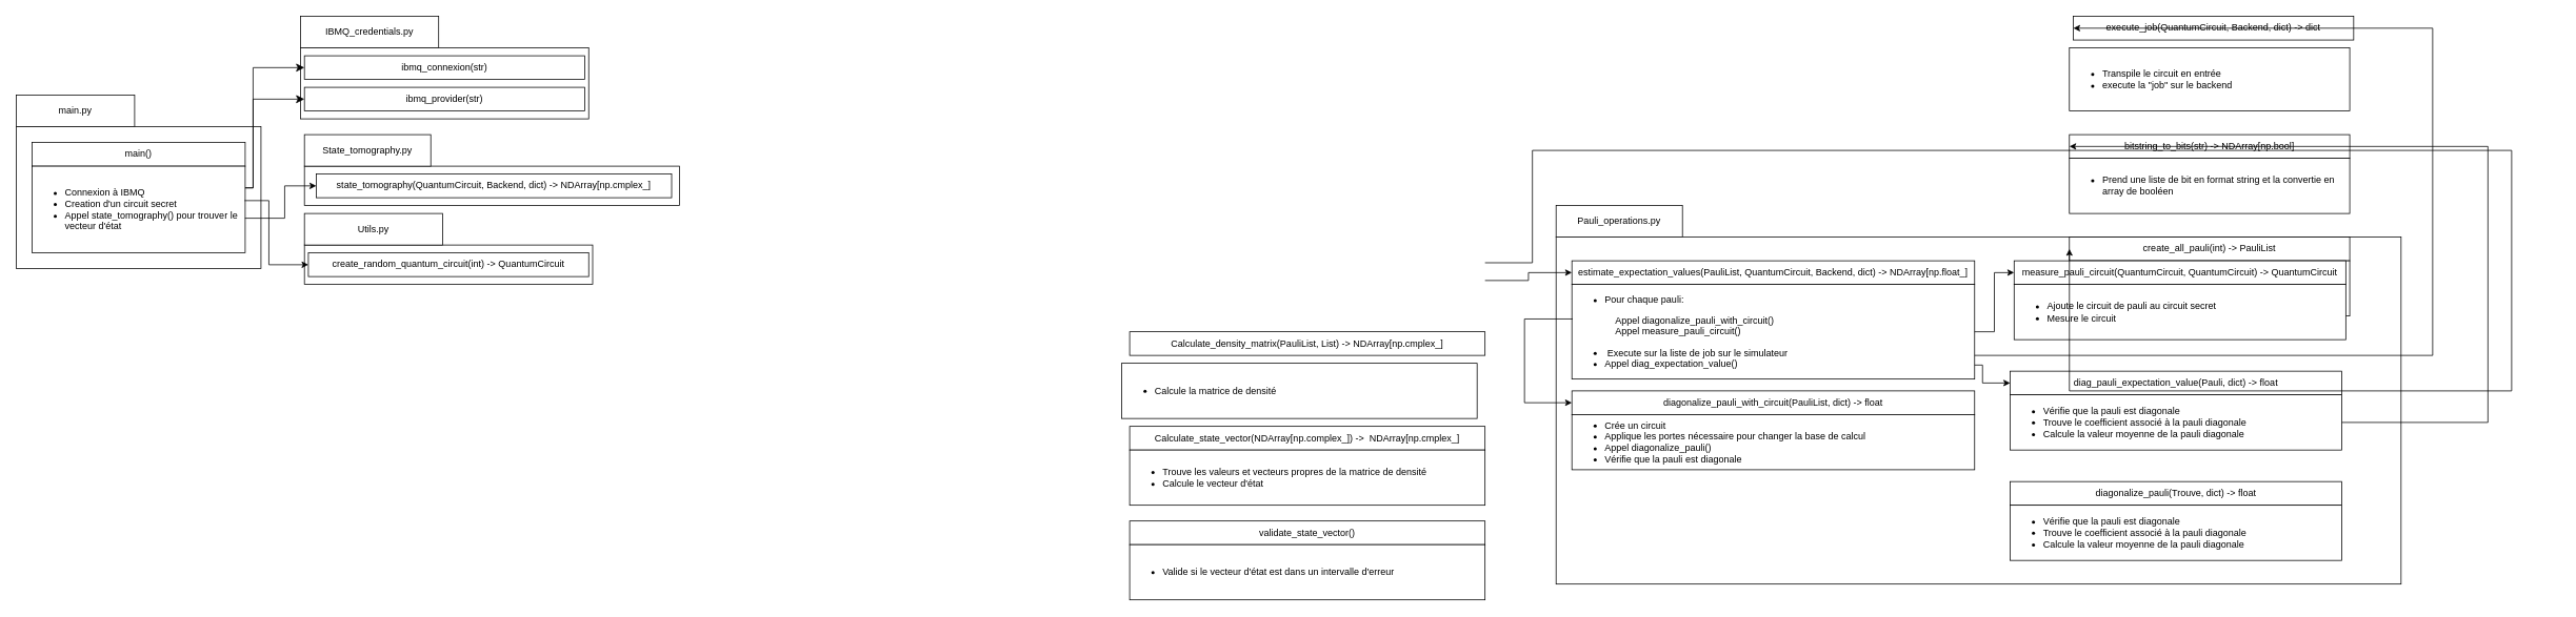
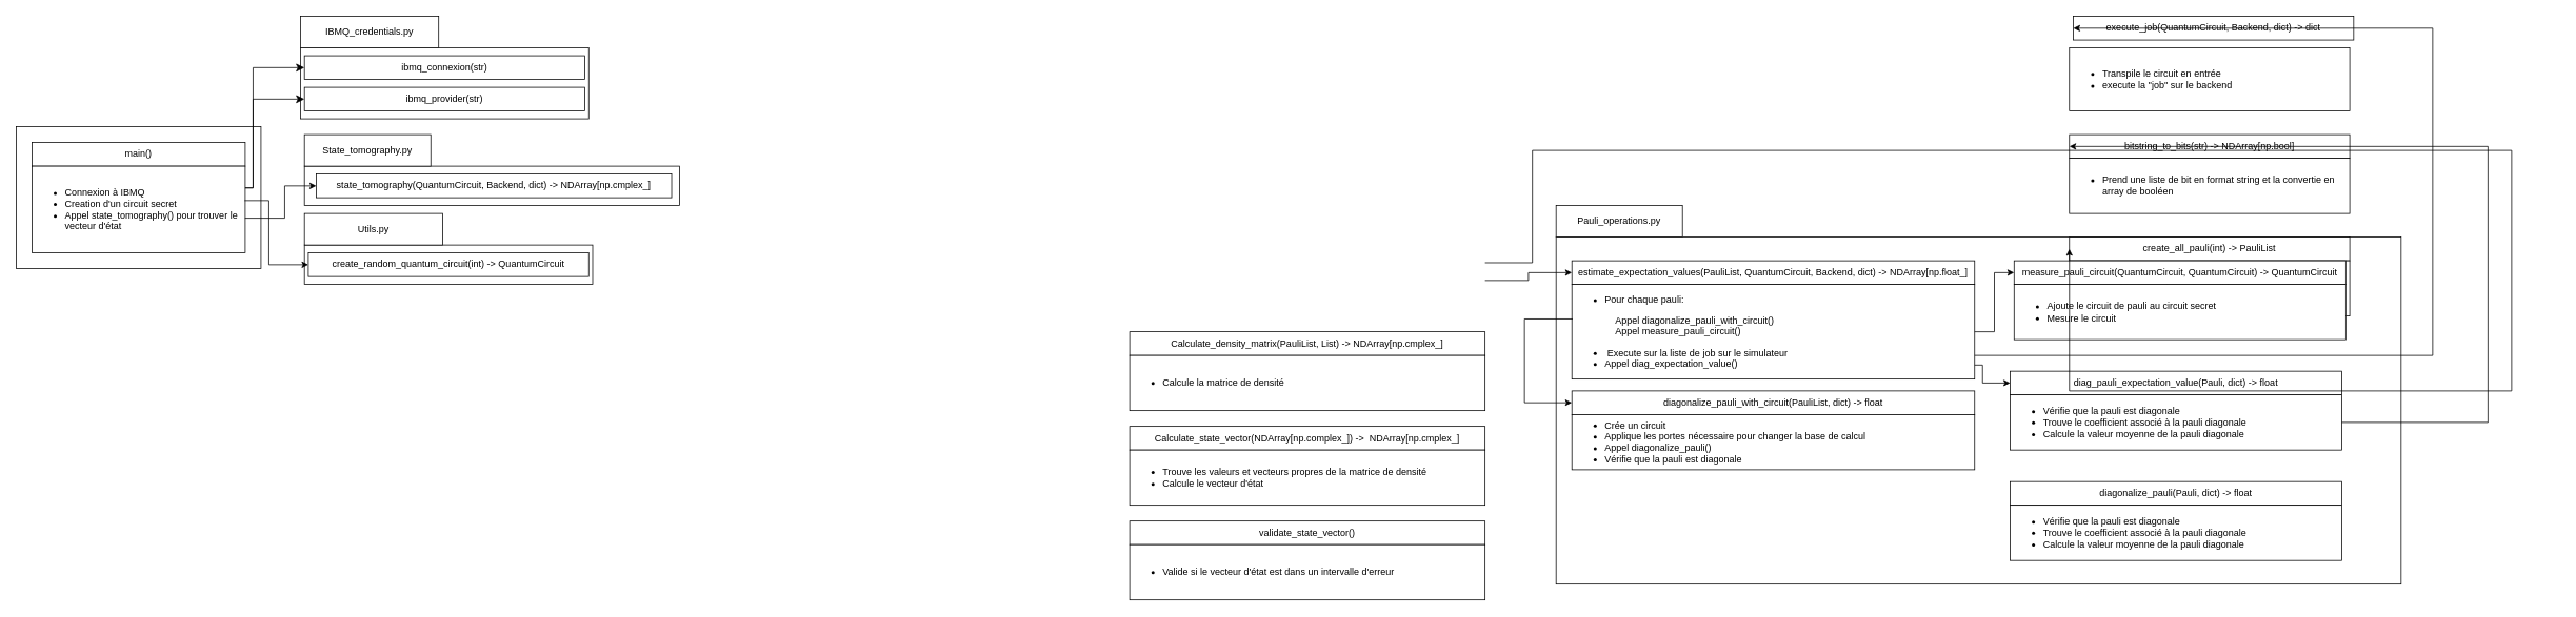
  <mxCell id="0" />
  <mxCell id="1" parent="0" />
  <mxCell id="2" value="" style="rounded=0;whiteSpace=wrap;html=1;" parent="1" vertex="1"><mxGeometry x="385" y="310" width="365" height="50" as="geometry" /></mxCell>
  <mxCell id="3" value="" style="rounded=0;fontColor=none;noLabel=1;labelBackgroundColor=none;" parent="1" vertex="1"><mxGeometry x="1970" y="300" width="1070" height="440" as="geometry" /></mxCell>
  <mxCell id="4" value="estimate_expectation_values(PauliList, QuantumCircuit, Backend, dict) -&amp;gt; NDArray[np.float_]" style="rounded=0;whiteSpace=wrap;html=1;" parent="1" vertex="1"><mxGeometry x="1990" y="330" width="510" height="30" as="geometry" /></mxCell>
  <mxCell id="5" value="&lt;ul&gt;&lt;li&gt;Pour chaque pauli:&amp;nbsp;&lt;/li&gt;&lt;/ul&gt;&lt;span&gt;&lt;span style=&quot;white-space: pre&quot;&gt;&#09;&lt;/span&gt;&lt;span style=&quot;white-space: pre&quot;&gt;&#09;&lt;/span&gt;Appel diagonalize_pauli_with_circuit()&lt;br&gt;&lt;span style=&quot;white-space: pre&quot;&gt;&#09;&lt;/span&gt;&lt;span style=&quot;white-space: pre&quot;&gt;&#09;&lt;/span&gt;Appel measure_pauli_circuit()&lt;br&gt;&lt;ul&gt;&lt;li&gt;&lt;span&gt;&amp;nbsp;Execute sur la liste de job sur le simulateur&lt;/span&gt;&lt;/li&gt;&lt;li&gt;&lt;span&gt;Appel diag_expectation_value()&lt;/span&gt;&lt;/li&gt;&lt;/ul&gt;&lt;/span&gt;" style="rounded=0;whiteSpace=wrap;html=1;align=left;" parent="1" vertex="1"><mxGeometry x="1990" y="360" width="510" height="120" as="geometry" /></mxCell>
  <mxCell id="6" value="Pauli_operations.py" style="rounded=0;whiteSpace=wrap;html=1;" parent="1" vertex="1"><mxGeometry x="1970" y="260" width="160" height="40" as="geometry" /></mxCell>
  <mxCell id="7" value="" style="rounded=0;whiteSpace=wrap;html=1;" parent="1" vertex="1"><mxGeometry x="20" y="160" width="310" height="180" as="geometry" /></mxCell>
- <mxCell id="8" value="main.py" style="rounded=0;whiteSpace=wrap;html=1;" parent="1" vertex="1"><mxGeometry x="20" y="120" width="150" height="40" as="geometry" /></mxCell>
  <mxCell id="9" value="main()" style="rounded=0;whiteSpace=wrap;html=1;" parent="1" vertex="1"><mxGeometry x="40" y="180" width="270" height="30" as="geometry" /></mxCell>
  <mxCell id="10" value="&lt;ul&gt;&lt;li&gt;Connexion à IBMQ&lt;/li&gt;&lt;li&gt;Creation d'un circuit secret&lt;/li&gt;&lt;li&gt;Appel state_tomography() pour trouver le vecteur d'état&lt;/li&gt;&lt;/ul&gt;" style="rounded=0;whiteSpace=wrap;html=1;align=left;" parent="1" vertex="1"><mxGeometry x="40" y="210" width="270" height="110" as="geometry" /></mxCell>
  <mxCell id="11" value="create_random_quantum_circuit(int) -&amp;gt; QuantumCircuit" style="rounded=0;whiteSpace=wrap;html=1;" parent="1" vertex="1"><mxGeometry x="390" y="320" width="355" height="30" as="geometry" /></mxCell>
  <mxCell id="12" value="" style="rounded=0;whiteSpace=wrap;html=1;" parent="1" vertex="1"><mxGeometry x="380" y="60" width="365" height="90" as="geometry" /></mxCell>
  <mxCell id="13" value="ibmq_provider(str)" style="rounded=0;whiteSpace=wrap;html=1;" parent="1" vertex="1"><mxGeometry x="385" y="110" width="355" height="30" as="geometry" /></mxCell>
  <mxCell id="14" value="ibmq_connexion(str)" style="rounded=0;whiteSpace=wrap;html=1;" parent="1" vertex="1"><mxGeometry x="385" y="70" width="355" height="30" as="geometry" /></mxCell>
  <mxCell id="15" value="IBMQ_credentials.py" style="rounded=0;whiteSpace=wrap;html=1;" parent="1" vertex="1"><mxGeometry x="380" y="20" width="175" height="40" as="geometry" /></mxCell>
  <mxCell id="16" value="" style="edgeStyle=elbowEdgeStyle;elbow=horizontal;endArrow=classic;html=1;curved=0;rounded=0;endSize=8;startSize=8;exitX=1;exitY=0.25;exitDx=0;exitDy=0;entryX=0;entryY=0.5;entryDx=0;entryDy=0;" parent="1" source="10" target="14" edge="1"><mxGeometry width="50" height="50" relative="1" as="geometry"><mxPoint x="1300" y="260" as="sourcePoint" /><mxPoint x="1395" y="-30" as="targetPoint" /><Array as="points"><mxPoint x="320" y="80" /><mxPoint x="1330" y="270" /></Array></mxGeometry></mxCell>
  <mxCell id="17" value="" style="edgeStyle=elbowEdgeStyle;elbow=horizontal;endArrow=classic;html=1;curved=0;rounded=0;endSize=8;startSize=8;exitX=1;exitY=0.25;exitDx=0;exitDy=0;entryX=0;entryY=0.5;entryDx=0;entryDy=0;" parent="1" source="10" target="13" edge="1"><mxGeometry width="50" height="50" relative="1" as="geometry"><mxPoint x="1300" y="265" as="sourcePoint" /><mxPoint x="1445" y="185" as="targetPoint" /><Array as="points"><mxPoint x="320" y="140" /><mxPoint x="330" y="140" /><mxPoint x="1330" y="250" /></Array></mxGeometry></mxCell>
  <mxCell id="18" value="create_all_pauli(int) -&amp;gt; PauliList" style="rounded=0;whiteSpace=wrap;html=1;" parent="1" vertex="1"><mxGeometry x="2620" y="300" width="355" height="30" as="geometry" /></mxCell>
  <mxCell id="19" value="&lt;ul&gt;&lt;li&gt;À partir d'un nombre de qubits, créer toutes les combinaisons de Pauli possibles&lt;/li&gt;&lt;li&gt;retourner une liste de Pauli&lt;/li&gt;&lt;/ul&gt;" style="rounded=0;whiteSpace=wrap;html=1;align=left;" parent="1" vertex="1"><mxGeometry x="2620" y="330" width="355" height="70" as="geometry" /></mxCell>
  <mxCell id="20" value="execute_job(QuantumCircuit, Backend, dict) -&amp;gt; dict" style="rounded=0;whiteSpace=wrap;html=1;" parent="1" vertex="1"><mxGeometry x="2625" y="20" width="355" height="30" as="geometry" /></mxCell>
  <mxCell id="21" value="&lt;ul&gt;&lt;li&gt;Transpile le circuit en entrée&lt;/li&gt;&lt;li&gt;execute la ''job'' sur le backend&lt;/li&gt;&lt;/ul&gt;" style="rounded=0;whiteSpace=wrap;html=1;align=left;" parent="1" vertex="1"><mxGeometry x="2620" y="60" width="355" height="80" as="geometry" /></mxCell>
  <mxCell id="22" value="Utils.py" style="rounded=0;whiteSpace=wrap;html=1;" parent="1" vertex="1"><mxGeometry x="385" y="270" width="175" height="40" as="geometry" /></mxCell>
  <mxCell id="23" value="bitstring_to_bits(str)&amp;nbsp;-&amp;gt; NDArray[np.bool]" style="rounded=0;whiteSpace=wrap;html=1;" parent="1" vertex="1"><mxGeometry x="2620" y="170" width="355" height="30" as="geometry" /></mxCell>
  <mxCell id="24" value="&lt;ul&gt;&lt;li&gt;Prend une liste de bit en format string et la convertie en array de booléen&lt;br&gt;&lt;/li&gt;&lt;/ul&gt;" style="rounded=0;whiteSpace=wrap;html=1;align=left;" parent="1" vertex="1"><mxGeometry x="2620" y="200" width="355" height="70" as="geometry" /></mxCell>
  <mxCell id="25" value="" style="rounded=0;fontColor=none;noLabel=1;labelBackgroundColor=none;" parent="1" vertex="1"><mxGeometry x="385" y="210" width="475" height="50" as="geometry" /></mxCell>
  <mxCell id="26" value="Calculate_state_vector(NDArray[np.complex_]) -&amp;gt;&amp;nbsp;&amp;nbsp;NDArray[np.cmplex_]" style="rounded=0;whiteSpace=wrap;html=1;" parent="1" vertex="1"><mxGeometry x="1430" y="540" width="450" height="30" as="geometry" /></mxCell>
  <mxCell id="27" value="&lt;ul&gt;&lt;li&gt;Trouve les valeurs et vecteurs propres de la matrice de densité&lt;/li&gt;&lt;li&gt;Calcule le vecteur d'état&lt;/li&gt;&lt;/ul&gt;" style="rounded=0;whiteSpace=wrap;html=1;align=left;" parent="1" vertex="1"><mxGeometry x="1430" y="570" width="450" height="70" as="geometry" /></mxCell>
  <mxCell id="28" value="Calculate_density_matrix(PauliList, List) -&amp;gt; NDArray[np.cmplex_]" style="rounded=0;whiteSpace=wrap;html=1;" parent="1" vertex="1"><mxGeometry x="1430" y="420" width="450" height="30" as="geometry" /></mxCell>
- <mxCell id="29" value="&lt;ul&gt;&lt;li&gt;Calcule la matrice de densité&lt;/li&gt;&lt;/ul&gt;" style="rounded=0;whiteSpace=wrap;html=1;align=left;" parent="1" vertex="1"><mxGeometry x="1420" y="460" width="450" height="70" as="geometry" /></mxCell>
+ <mxCell id="29" value="&lt;ul&gt;&lt;li&gt;Calcule la matrice de densité&lt;/li&gt;&lt;/ul&gt;" style="rounded=0;whiteSpace=wrap;html=1;align=left;" parent="1" vertex="1"><mxGeometry x="1430" y="450" width="450" height="70" as="geometry" /></mxCell>
  <mxCell id="30" value="state_tomography(QuantumCircuit, Backend, dict) -&amp;gt; NDArray[np.cmplex_]" style="rounded=0;whiteSpace=wrap;html=1;" parent="1" vertex="1"><mxGeometry x="400" y="220" width="450" height="30" as="geometry" /></mxCell>
  <mxCell id="31" value="State_tomography.py" style="rounded=0;whiteSpace=wrap;html=1;" parent="1" vertex="1"><mxGeometry x="385" y="170" width="160" height="40" as="geometry" /></mxCell>
  <mxCell id="32" value="validate_state_vector()" style="rounded=0;whiteSpace=wrap;html=1;" parent="1" vertex="1"><mxGeometry x="1430" y="660" width="450" height="30" as="geometry" /></mxCell>
  <mxCell id="33" value="&lt;ul&gt;&lt;li&gt;Valide si le vecteur d'état est dans un intervalle d'erreur&lt;/li&gt;&lt;/ul&gt;" style="rounded=0;whiteSpace=wrap;html=1;align=left;" parent="1" vertex="1"><mxGeometry x="1430" y="690" width="450" height="70" as="geometry" /></mxCell>
  <mxCell id="34" value="diagonalize_pauli_with_circuit(PauliList, dict) -&amp;gt; float" style="rounded=0;whiteSpace=wrap;html=1;" parent="1" vertex="1"><mxGeometry x="1990" y="495" width="510" height="30" as="geometry" /></mxCell>
  <mxCell id="35" value="&lt;ul&gt;&lt;li&gt;Crée un circuit&amp;nbsp;&lt;/li&gt;&lt;li&gt;Applique les portes nécessaire pour changer la base de calcul&lt;/li&gt;&lt;li&gt;Appel diagonalize_pauli()&lt;/li&gt;&lt;li&gt;Vérifie que la pauli est diagonale&lt;/li&gt;&lt;/ul&gt;" style="rounded=0;whiteSpace=wrap;html=1;align=left;" parent="1" vertex="1"><mxGeometry x="1990" y="525" width="510" height="70" as="geometry" /></mxCell>
  <mxCell id="36" value="measure_pauli_circuit(QuantumCircuit, QuantumCircuit) -&amp;gt; QuantumCircuit" style="rounded=0;whiteSpace=wrap;html=1;" parent="1" vertex="1"><mxGeometry x="2550" y="330" width="420" height="30" as="geometry" /></mxCell>
  <mxCell id="37" value="&lt;ul&gt;&lt;li&gt;Ajoute le circuit de pauli au circuit secret&lt;/li&gt;&lt;li&gt;Mesure le circuit&lt;/li&gt;&lt;/ul&gt;" style="rounded=0;whiteSpace=wrap;html=1;align=left;" parent="1" vertex="1"><mxGeometry x="2550" y="360" width="420" height="70" as="geometry" /></mxCell>
  <mxCell id="38" value="" style="edgeStyle=elbowEdgeStyle;elbow=horizontal;endArrow=classic;html=1;rounded=0;exitX=1;exitY=0.5;exitDx=0;exitDy=0;entryX=0;entryY=0.5;entryDx=0;entryDy=0;" parent="1" source="5" target="36" edge="1"><mxGeometry width="50" height="50" relative="1" as="geometry"><mxPoint x="2520" y="400" as="sourcePoint" /><mxPoint x="2560" y="350" as="targetPoint" /></mxGeometry></mxCell>
  <mxCell id="39" value="" style="edgeStyle=segmentEdgeStyle;endArrow=classic;html=1;rounded=0;exitX=0.002;exitY=0.365;exitDx=0;exitDy=0;exitPerimeter=0;entryX=0;entryY=0.5;entryDx=0;entryDy=0;" parent="1" source="5" target="34" edge="1"><mxGeometry width="50" height="50" relative="1" as="geometry"><mxPoint x="1840" y="520" as="sourcePoint" /><mxPoint x="1960" y="520" as="targetPoint" /><Array as="points"><mxPoint x="1930" y="404" /><mxPoint x="1930" y="510" /></Array></mxGeometry></mxCell>
  <mxCell id="40" value="" style="edgeStyle=elbowEdgeStyle;elbow=horizontal;endArrow=classic;html=1;rounded=0;exitX=1;exitY=0.75;exitDx=0;exitDy=0;entryX=0;entryY=0.5;entryDx=0;entryDy=0;" parent="1" source="5" target="20" edge="1"><mxGeometry width="50" height="50" relative="1" as="geometry"><mxPoint x="2720" y="420" as="sourcePoint" /><mxPoint x="2770" y="370" as="targetPoint" /><Array as="points"><mxPoint x="3080" y="330" /><mxPoint x="3190" y="320" /><mxPoint x="3240" y="350" /><mxPoint x="3140" y="530" /><mxPoint x="2650" y="490" /></Array></mxGeometry></mxCell>
  <mxCell id="41" value="diag_pauli_expectation_value(Pauli, dict) -&amp;gt; float" style="rounded=0;whiteSpace=wrap;html=1;" parent="1" vertex="1"><mxGeometry x="2545" y="470" width="420" height="30" as="geometry" /></mxCell>
  <mxCell id="42" value="&lt;ul&gt;&lt;li&gt;Vérifie que la pauli est diagonale&lt;/li&gt;&lt;li&gt;Trouve le coefficient associé à la pauli diagonale&lt;/li&gt;&lt;li&gt;Calcule la valeur moyenne de la pauli diagonale&lt;/li&gt;&lt;/ul&gt;" style="rounded=0;whiteSpace=wrap;html=1;align=left;" parent="1" vertex="1"><mxGeometry x="2545" y="500" width="420" height="70" as="geometry" /></mxCell>
  <mxCell id="43" value="" style="edgeStyle=elbowEdgeStyle;elbow=horizontal;endArrow=classic;html=1;rounded=0;exitX=1;exitY=0.852;exitDx=0;exitDy=0;exitPerimeter=0;entryX=0;entryY=0.5;entryDx=0;entryDy=0;" parent="1" source="5" target="41" edge="1"><mxGeometry width="50" height="50" relative="1" as="geometry"><mxPoint x="2460" y="690" as="sourcePoint" /><mxPoint x="2510" y="640" as="targetPoint" /><Array as="points"><mxPoint x="2510" y="470" /></Array></mxGeometry></mxCell>
  <mxCell id="44" value="" style="edgeStyle=elbowEdgeStyle;elbow=horizontal;endArrow=classic;html=1;rounded=0;entryX=0;entryY=0.5;entryDx=0;entryDy=0;" parent="1" source="42" target="23" edge="1"><mxGeometry width="50" height="50" relative="1" as="geometry"><mxPoint x="3230" y="280" as="sourcePoint" /><mxPoint x="3280" y="230" as="targetPoint" /><Array as="points"><mxPoint x="3150" y="400" /><mxPoint x="3190" y="410" /><mxPoint x="3220" y="440" /><mxPoint x="3240" y="560" /><mxPoint x="3120" y="530" /><mxPoint x="3130" y="560" /></Array></mxGeometry></mxCell>
- <mxCell id="45" value="diagonalize_pauli(Trouve, dict) -&amp;gt; float" style="rounded=0;whiteSpace=wrap;html=1;" parent="1" vertex="1"><mxGeometry x="2545" y="610" width="420" height="30" as="geometry" /></mxCell>
+ <mxCell id="45" value="diagonalize_pauli(Pauli, dict) -&amp;gt; float" style="rounded=0;whiteSpace=wrap;html=1;" parent="1" vertex="1"><mxGeometry x="2545" y="610" width="420" height="30" as="geometry" /></mxCell>
  <mxCell id="46" value="&lt;ul&gt;&lt;li&gt;Vérifie que la pauli est diagonale&lt;/li&gt;&lt;li&gt;Trouve le coefficient associé à la pauli diagonale&lt;/li&gt;&lt;li&gt;Calcule la valeur moyenne de la pauli diagonale&lt;/li&gt;&lt;/ul&gt;" style="rounded=0;whiteSpace=wrap;html=1;align=left;" parent="1" vertex="1"><mxGeometry x="2545" y="640" width="420" height="70" as="geometry" /></mxCell>
  <mxCell id="47" value="" style="edgeStyle=elbowEdgeStyle;elbow=horizontal;endArrow=classic;html=1;rounded=0;exitX=0.999;exitY=0.6;exitDx=0;exitDy=0;exitPerimeter=0;entryX=0;entryY=0.5;entryDx=0;entryDy=0;" parent="1" source="10" target="30" edge="1"><mxGeometry width="50" height="50" relative="1" as="geometry"><mxPoint x="1340" y="370" as="sourcePoint" /><mxPoint x="1390" y="320" as="targetPoint" /><Array as="points"><mxPoint x="360" y="240" /><mxPoint x="390" y="265" /><mxPoint x="620" y="210" /><mxPoint x="1360" y="310" /><mxPoint x="1380" y="320" /></Array></mxGeometry></mxCell>
  <mxCell id="48" value="" style="edgeStyle=elbowEdgeStyle;elbow=horizontal;endArrow=classic;html=1;rounded=0;exitX=1;exitY=0.5;exitDx=0;exitDy=0;entryX=0;entryY=0.5;entryDx=0;entryDy=0;" parent="1" target="4" edge="1"><mxGeometry width="50" height="50" relative="1" as="geometry"><mxPoint x="1880" y="355" as="sourcePoint" /><mxPoint x="2020" y="230" as="targetPoint" /></mxGeometry></mxCell>
  <mxCell id="49" value="" style="edgeStyle=segmentEdgeStyle;endArrow=classic;html=1;rounded=0;exitX=1;exitY=0.25;exitDx=0;exitDy=0;entryX=0;entryY=0.5;entryDx=0;entryDy=0;" parent="1" target="18" edge="1"><mxGeometry width="50" height="50" relative="1" as="geometry"><mxPoint x="1880" y="332.5" as="sourcePoint" /><mxPoint x="3160" y="180" as="targetPoint" /><Array as="points"><mxPoint x="1940" y="332" /><mxPoint x="1940" y="190" /><mxPoint x="3180" y="190" /><mxPoint x="3180" y="495" /></Array></mxGeometry></mxCell>
  <mxCell id="50" value="" style="edgeStyle=elbowEdgeStyle;elbow=horizontal;endArrow=classic;html=1;rounded=0;exitX=0.997;exitY=0.397;exitDx=0;exitDy=0;entryX=0;entryY=0.5;entryDx=0;entryDy=0;exitPerimeter=0;" parent="1" source="10" target="11" edge="1"><mxGeometry width="50" height="50" relative="1" as="geometry"><mxPoint x="550" y="560" as="sourcePoint" /><mxPoint x="600" y="510" as="targetPoint" /><Array as="points"><mxPoint x="340" y="300" /><mxPoint x="330" y="330" /></Array></mxGeometry></mxCell>
